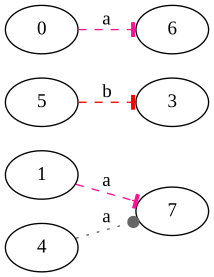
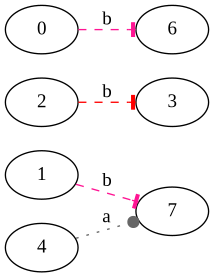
  strict digraph {
    fontname="Liberation Serif"
    rankdir=LR
    node [fontname="Liberation Serif"]
    edge [arrowhead=tee color=deeppink fontname="Liberation Serif" style=dashed]
    1
    7
-   2 [label=5]
+   2
    3
    0
    6
    4
-   1 -> 7 [label=a]
+   1 -> 7 [label=b]
    2 -> 3 [color=red label=b]
-   0 -> 6 [label=a]
+   0 -> 6 [label=b]
    4 -> 7 [arrowhead=dot color=gray40 label=a style=dotted]
  }
